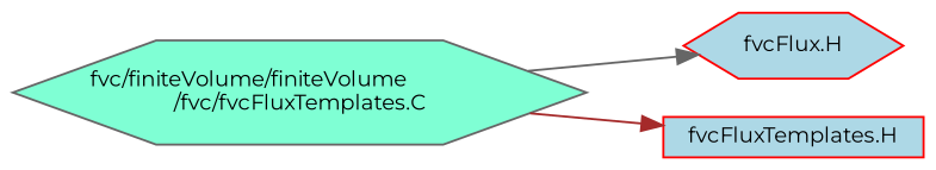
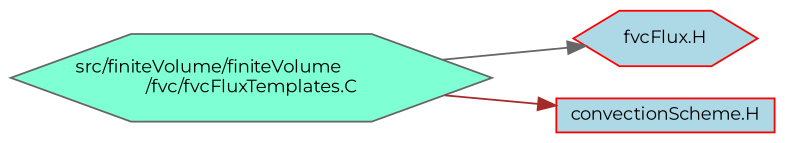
  digraph {
    fontname=Montserrat
    rankdir=LR
    node [color=red fillcolor=lightblue fontname=Montserrat fontsize=10 shape=hexagon style=filled]
    edge [fontname=Montserrat fontsize=10 labelfontname=Helvetica labelfontsize=10 style=solid]
-   n1 [color=gray40 fillcolor=aquamarine fontcolor=black height=0.2 label="fvc/finiteVolume/finiteVolume\l/fvc/fvcFluxTemplates.C" width=0.4]
+   n1 [color=gray40 fillcolor=aquamarine fontcolor=black height=0.2 label="src/finiteVolume/finiteVolume\l/fvc/fvcFluxTemplates.C" width=0.4]
    n2 [height=0.2 label="fvcFlux.H" width=0.4]
-   n3 [height=0.2 label="fvcFluxTemplates.H" shape=box width=0.4]
+   n3 [height=0.2 label="convectionScheme.H" shape=box width=0.4]
    n1 -> n2 [color=gray40]
    n1 -> n3 [color=brown]
  }
